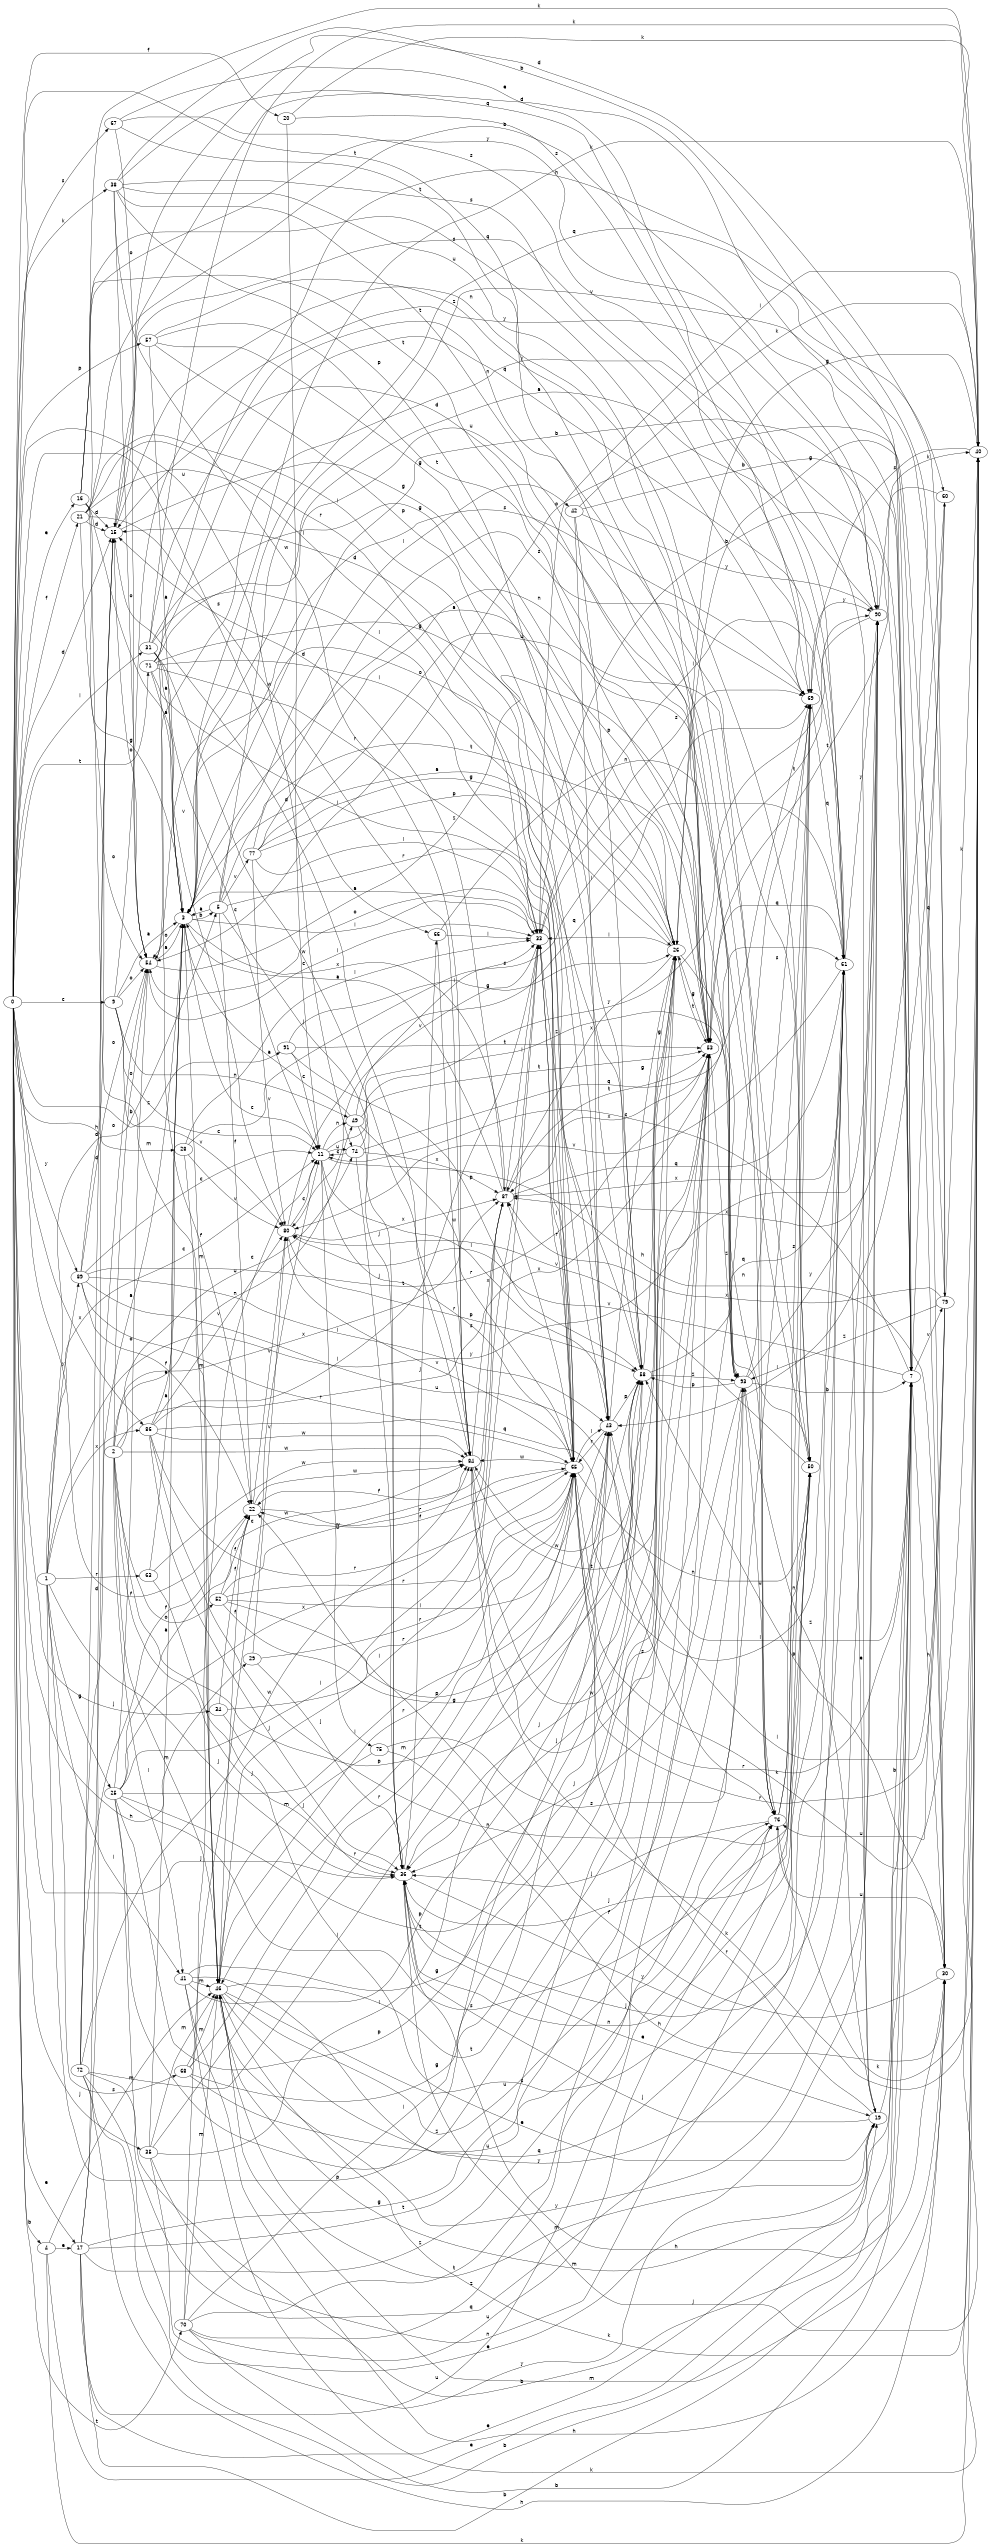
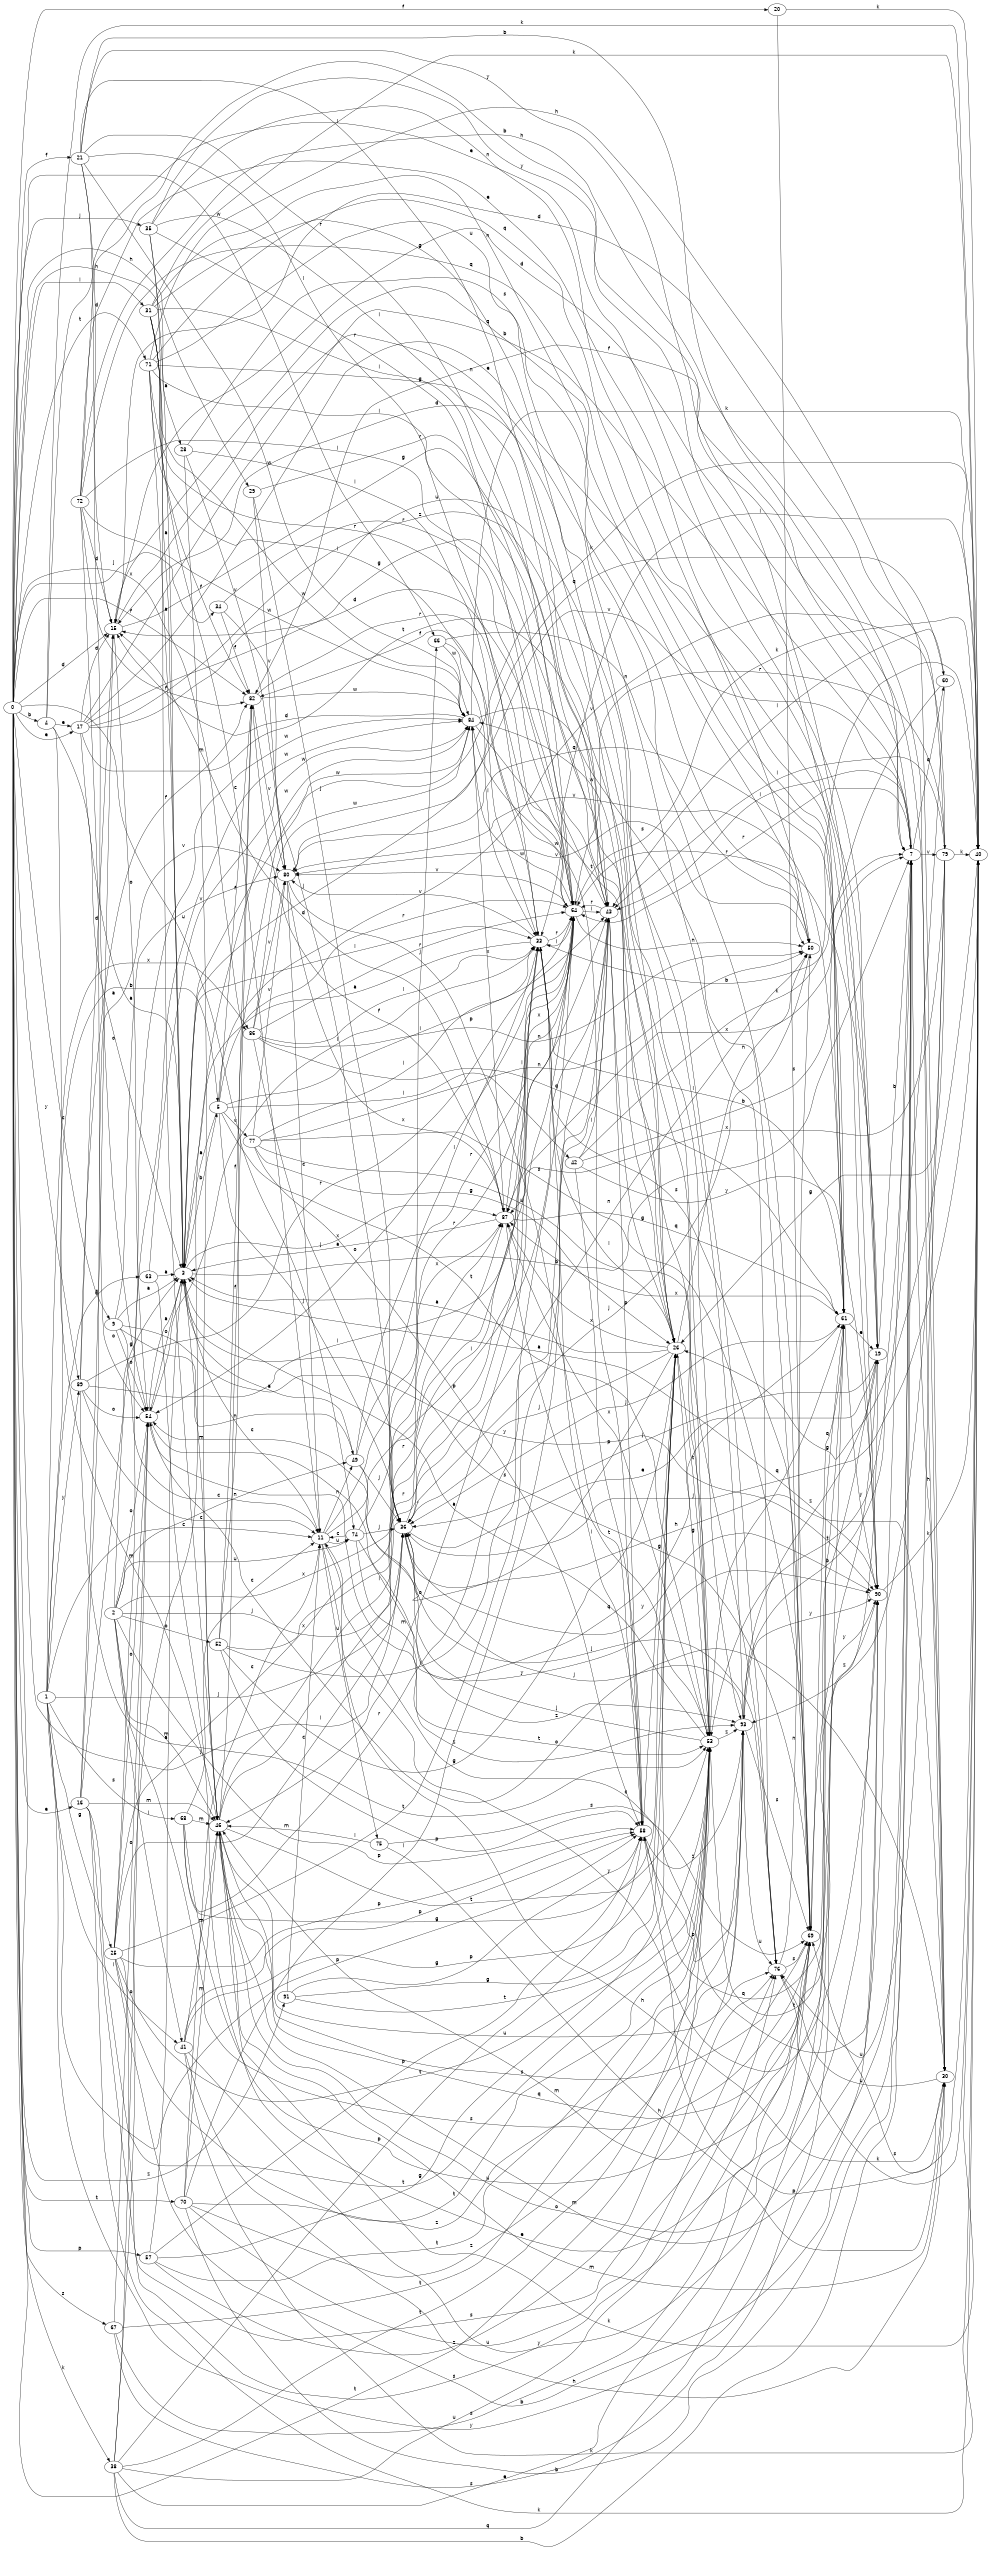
  strict digraph {
    fontname="DejaVu Sans"
    rankdir=LR
    node [fontname="DejaVu Sans"]
    edge [fontname="DejaVu Sans"]
    0
    4
    9
    15
    16
    17
    20
    21
-   22
+   22 [label=82]
    28
    29
    31
    34
    35
    36
    38
    57
    66
    67
    70
    71
    n22 [label=53]
    74
    86
    89
    91
    3
    46
    40
    19
    49
    11
    90
    54
    80
    26
    50
    61
    69
    7
    76
    93
    84
    33
    43
-   65
+   65 [label=64]
    30
    58
    72
    87
    1
    5
    25
    41
    63
    68
    42
    77
    79
    75
    2
    52
    60
    0 -> 4 [label=b]
    0 -> 9 [label=c]
    0 -> 15 [label=d]
    0 -> 16 [label=e]
    0 -> 17 [label=e]
    0 -> 20 [label=f]
    0 -> 21 [label=f]
    0 -> 22 [label=f]
    0 -> 28 [label=h]
    0 -> 29 [label=h]
    0 -> 31 [label=i]
    0 -> 34 [label=j]
    0 -> 35 [label=j]
    0 -> 36 [label=j]
    0 -> 38 [label=k]
    0 -> 57 [label=p]
-   0 -> 66 [label=s]
+   0 -> 66 [label=w]
    0 -> 67 [label=s]
    0 -> 70 [label=t]
    0 -> 71 [label=t]
    0 -> n22 [label=t]
    0 -> 74 [label=u]
    0 -> 86 [label=x]
    0 -> 89 [label=y]
    0 -> 91 [label=z]
    4 -> 17 [label=e]
-   86 -> 3 [label=a]
+   4 -> 3 [label=a]
    4 -> 46 [label=m]
    4 -> 40 [label=k]
    4 -> 19 [label=e]
    9 -> 3 [label=a]
    9 -> 49 [label=n]
    9 -> 11 [label=c]
    9 -> 90 [label=y]
    9 -> 54 [label=o]
    9 -> 80 [label=v]
    15 -> 54 [label=o]
    15 -> 26 [label=g]
    15 -> 50 [label=n]
    15 -> 61 [label=q]
    16 -> 15 [label=d]
    16 -> n22 [label=t]
    16 -> 3 [label=g]
    16 -> 46 [label=m]
    16 -> 40 [label=k]
    16 -> 80 [label=v]
    16 -> 69 [label=s]
    17 -> 15 [label=d]
    17 -> n22 [label=t]
    17 -> 3 [label=a]
    17 -> 19 [label=e]
    17 -> 26 [label=g]
    17 -> 7 [label=b]
    17 -> 76 [label=u]
    17 -> 93 [label=z]
    20 -> 40 [label=k]
-   20 -> 11 [label=c]
    20 -> 69 [label=s]
    21 -> 15 [label=d]
    21 -> 90 [label=y]
    21 -> 54 [label=o]
    21 -> 7 [label=b]
    21 -> 84 [label=w]
    21 -> 33 [label=i]
    21 -> 43 [label=l]
    21 -> 65 [label=r]
    22 -> 80 [label=v]
    22 -> 84 [label=w]
    22 -> 65 [label=r]
    28 -> 46 [label=m]
    28 -> 80 [label=v]
    28 -> 69 [label=s]
    28 -> 33 [label=i]
    29 -> 36 [label=j]
    29 -> 80 [label=v]
    29 -> 65 [label=r]
    31 -> 22 [label=f]
    31 -> 3 [label=a]
    31 -> 40 [label=k]
    31 -> 11 [label=c]
    31 -> 26 [label=g]
    31 -> 50 [label=n]
    31 -> 84 [label=w]
    31 -> 43 [label=l]
    34 -> 22 [label=f]
    34 -> 36 [label=j]
    34 -> 65 [label=r]
    35 -> 3 [label=a]
    35 -> 46 [label=m]
    35 -> 90 [label=y]
    35 -> 50 [label=n]
    35 -> 43 [label=l]
    35 -> 65 [label=r]
    36 -> 66 [label=j]
    36 -> 19 [label=e]
    36 -> 90 [label=y]
    36 -> 50 [label=n]
    36 -> 30 [label=h]
    38 -> n22 [label=t]
    38 -> 54 [label=o]
    38 -> 61 [label=q]
    38 -> 69 [label=s]
    38 -> 7 [label=b]
    38 -> 76 [label=u]
    38 -> 84 [label=w]
    38 -> 58 [label=p]
    57 -> n22 [label=t]
    57 -> 3 [label=a]
    57 -> 26 [label=g]
    57 -> 93 [label=z]
    57 -> 58 [label=p]
    66 -> 50 [label=n]
    66 -> 84 [label=w]
    66 -> 33 [label=i]
    67 -> n22 [label=t]
    67 -> 19 [label=e]
    67 -> 54 [label=o]
    67 -> 69 [label=s]
    70 -> n22 [label=t]
    70 -> 46 [label=m]
    70 -> 11 [label=c]
    70 -> 7 [label=b]
    70 -> 76 [label=u]
    70 -> 93 [label=z]
    70 -> 43 [label=l]
    71 -> 3 [label=a]
    71 -> 26 [label=g]
    71 -> 61 [label=q]
    71 -> 76 [label=u]
    71 -> 33 [label=i]
    71 -> 43 [label=l]
    71 -> 65 [label=r]
    71 -> 30 [label=h]
    n22 -> 36 [label=j]
    n22 -> 3 [label=a]
    n22 -> 26 [label=g]
    n22 -> 61 [label=q]
    n22 -> 93 [label=z]
    n22 -> 84 [label=w]
    n22 -> 87 [label=x]
    74 -> 36 [label=j]
    74 -> n22 [label=t]
    74 -> 11 [label=c]
    74 -> 61 [label=q]
    74 -> 87 [label=x]
    86 -> 36 [label=j]
    86 -> 80 [label=v]
    86 -> 50 [label=n]
    86 -> 61 [label=q]
    86 -> 84 [label=w]
    86 -> 33 [label=i]
    86 -> 65 [label=r]
    89 -> 15 [label=d]
    89 -> 22 [label=f]
    89 -> n22 [label=t]
    89 -> 11 [label=c]
    89 -> 54 [label=o]
-   89 -> 76 [label=u]
    89 -> 43 [label=l]
    89 -> 65 [label=r]
    91 -> n22 [label=t]
    91 -> 11 [label=c]
    91 -> 26 [label=g]
    91 -> 58 [label=p]
    3 -> 46 [label=m]
    3 -> 40 [label=k]
    3 -> 11 [label=c]
    3 -> 54 [label=o]
    3 -> 69 [label=s]
    3 -> 7 [label=b]
    3 -> 33 [label=i]
    3 -> 87 [label=x]
    3 -> 5 [label=b]
    3 -> 60 [label=q]
    46 -> 22 [label=f]
    46 -> n22 [label=t]
    46 -> 40 [label=k]
-   46 -> 90 [label=y]
+   46 -> 90 [label=o]
    46 -> 61 [label=q]
    46 -> 69 [label=s]
    46 -> 76 [label=u]
    46 -> 33 [label=i]
    46 -> 65 [label=r]
    40 -> 36 [label=j]
    40 -> 26 [label=g]
    40 -> 69 [label=s]
    40 -> 33 [label=i]
    19 -> 36 [label=j]
    19 -> 46 [label=m]
    19 -> 7 [label=b]
    19 -> 93 [label=z]
    19 -> 65 [label=r]
    49 -> 36 [label=j]
    49 -> 3 [label=a]
    49 -> 93 [label=z]
    49 -> 33 [label=i]
    49 -> 65 [label=r]
    11 -> 74 [label=u]
    11 -> 49 [label=n]
    11 -> 90 [label=y]
    11 -> 43 [label=l]
    11 -> 65 [label=r]
    11 -> 30 [label=h]
    11 -> 75 [label=u]
    90 -> n22 [label=t]
    90 -> 3 [label=a]
    90 -> 40 [label=k]
    54 -> 3 [label=a]
    54 -> 90 [label=y]
    54 -> 93 [label=z]
    54 -> 33 [label=i]
    80 -> 11 [label=c]
    80 -> 61 [label=q]
    80 -> 58 [label=p]
    80 -> 87 [label=x]
    26 -> 36 [label=j]
    26 -> n22 [label=t]
    26 -> 3 [label=a]
    26 -> 54 [label=o]
    26 -> 50 [label=n]
    26 -> 33 [label=i]
    26 -> 87 [label=x]
    50 -> 36 [label=j]
    50 -> 80 [label=v]
    61 -> 36 [label=j]
    61 -> 19 [label=e]
    61 -> 90 [label=y]
    61 -> 80 [label=v]
    61 -> 33 [label=i]
    61 -> 87 [label=x]
    69 -> 90 [label=y]
    69 -> 61 [label=q]
    7 -> 15 [label=d]
    7 -> 46 [label=m]
    7 -> 11 [label=c]
    7 -> 80 [label=v]
    7 -> 43 [label=l]
    7 -> 65 [label=r]
    7 -> 30 [label=h]
    7 -> 79 [label=v]
    7 -> 60 [label=q]
    76 -> 36 [label=j]
    76 -> 40 [label=k]
    76 -> 50 [label=n]
    76 -> 69 [label=s]
    93 -> 15 [label=d]
    93 -> 36 [label=j]
    93 -> 90 [label=y]
    93 -> 69 [label=s]
    93 -> 7 [label=b]
    93 -> 76 [label=u]
    93 -> 58 [label=p]
    84 -> 15 [label=d]
    84 -> n22 [label=t]
    84 -> 40 [label=k]
    84 -> 69 [label=s]
    84 -> 87 [label=x]
    33 -> 3 [label=a]
    33 -> 80 [label=v]
    33 -> 69 [label=s]
    33 -> 7 [label=b]
    33 -> 65 [label=r]
    43 -> 15 [label=d]
    43 -> 26 [label=g]
    43 -> 65 [label=r]
    43 -> 58 [label=p]
    65 -> 22 [label=f]
    65 -> 46 [label=m]
    65 -> 40 [label=k]
    65 -> 54 [label=o]
    65 -> 80 [label=v]
    65 -> 50 [label=n]
    65 -> 84 [label=w]
    65 -> 33 [label=i]
    65 -> 43 [label=l]
    65 -> 87 [label=x]
    30 -> 22 [label=f]
    30 -> 46 [label=m]
    30 -> 54 [label=o]
    30 -> 76 [label=u]
    30 -> 58 [label=p]
    58 -> 26 [label=g]
    58 -> 61 [label=q]
    58 -> 93 [label=z]
    58 -> 84 [label=w]
    58 -> 33 [label=i]
    72 -> 15 [label=d]
    72 -> 22 [label=f]
    72 -> 19 [label=e]
    72 -> 54 [label=o]
    72 -> 61 [label=q]
    72 -> 7 [label=b]
    72 -> 84 [label=w]
    72 -> 43 [label=l]
    72 -> 30 [label=h]
    87 -> 15 [label=d]
    87 -> 22 [label=f]
    87 -> n22 [label=t]
    87 -> 3 [label=a]
    87 -> 61 [label=q]
    87 -> 33 [label=i]
    1 -> 36 [label=j]
    1 -> 86 [label=x]
    1 -> 89 [label=y]
    1 -> 11 [label=c]
    1 -> 90 [label=y]
    1 -> 58 [label=p]
    1 -> 5 [label=b]
    1 -> 25 [label=g]
    1 -> 41 [label=l]
    1 -> 63 [label=r]
    1 -> 68 [label=s]
    5 -> 22 [label=f]
    5 -> 36 [label=j]
    5 -> n22 [label=t]
    5 -> 3 [label=a]
+   5 -> 43 [label=l]
    5 -> 65 [label=r]
    5 -> 42 [label=l]
    5 -> 77 [label=v]
    5 -> 79 [label=v]
    25 -> n22 [label=t]
    25 -> 54 [label=o]
    25 -> 69 [label=s]
    25 -> 7 [label=b]
    25 -> 93 [label=z]
    25 -> 84 [label=w]
    25 -> 33 [label=i]
    25 -> 43 [label=l]
    25 -> 58 [label=p]
    25 -> 87 [label=x]
    41 -> 46 [label=m]
    41 -> 40 [label=k]
    41 -> 90 [label=y]
    41 -> 26 [label=g]
    41 -> 30 [label=h]
    41 -> 58 [label=p]
    63 -> 3 [label=a]
    63 -> 19 [label=e]
    63 -> 84 [label=w]
    68 -> 46 [label=m]
    68 -> 11 [label=c]
    68 -> 26 [label=g]
    68 -> 76 [label=u]
    68 -> 65 [label=r]
    42 -> 40 [label=k]
    42 -> 90 [label=y]
    42 -> 7 [label=b]
    42 -> 43 [label=l]
    42 -> 58 [label=p]
    77 -> 80 [label=v]
    77 -> 26 [label=g]
    77 -> 50 [label=n]
    77 -> 69 [label=s]
    77 -> 76 [label=u]
    77 -> 33 [label=i]
    77 -> 58 [label=p]
    79 -> 15 [label=d]
    79 -> 40 [label=k]
    79 -> 26 [label=g]
    79 -> 76 [label=u]
    79 -> 93 [label=z]
    79 -> 43 [label=l]
    79 -> 65 [label=r]
    79 -> 87 [label=x]
    75 -> 46 [label=m]
    75 -> 69 [label=s]
    75 -> 30 [label=h]
    2 -> 36 [label=j]
    2 -> 74 [label=u]
    2 -> 46 [label=m]
    2 -> 49 [label=n]
    2 -> 54 [label=o]
    2 -> 69 [label=s]
    2 -> 84 [label=w]
    2 -> 58 [label=p]
    2 -> 87 [label=x]
    2 -> 41 [label=l]
    2 -> 52 [label=o]
    52 -> 22 [label=f]
    52 -> 26 [label=g]
    52 -> 84 [label=w]
    52 -> 43 [label=l]
    52 -> 65 [label=r]
    52 -> 58 [label=p]
    60 -> n22 [label=t]
    60 -> 43 [label=l]
    60 -> 87 [label=x]
  }
